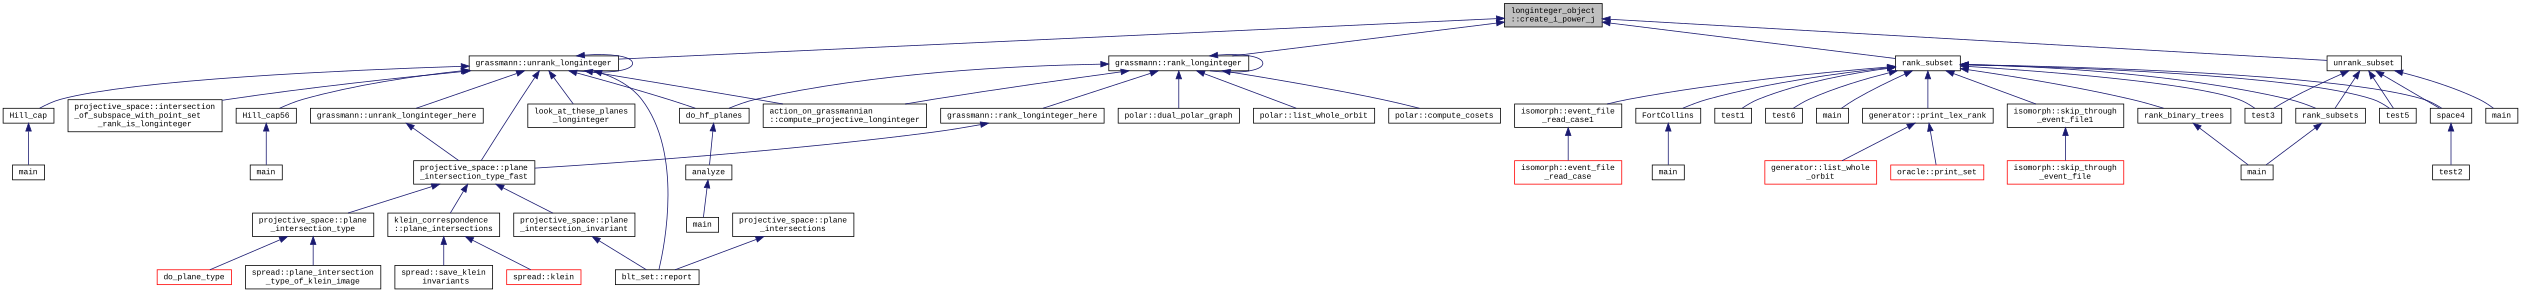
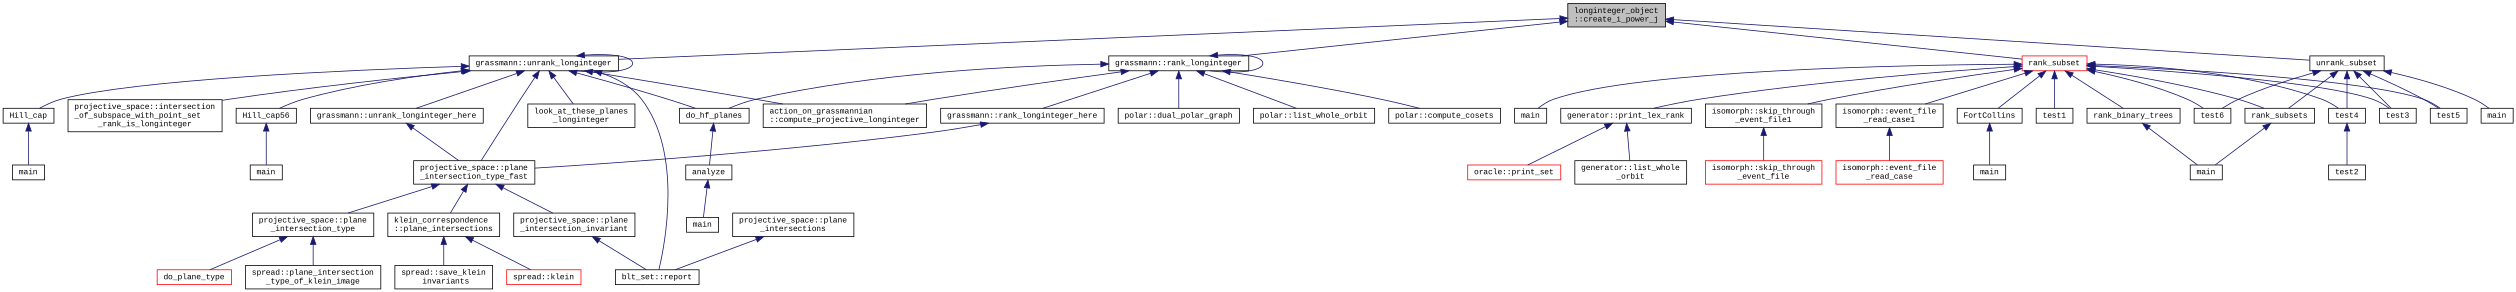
  digraph {
    fontname="Liberation Mono"
    rankdir=TB
    node [color=black fillcolor=white fontname="Liberation Mono" fontsize=10 shape=record style=filled]
    edge [color=midnightblue dir=back fontname="Liberation Mono" fontsize=10 labelfontname=Helvetica labelfontsize=10 style=solid]
    n1 [fillcolor=grey75 fontcolor=black height=0.2 label="longinteger_object\l::create_i_power_j" width=0.4]
    n2 [height=0.2 label="grassmann::unrank_longinteger" width=0.4]
    n3 [height=0.2 label="grassmann::rank_longinteger" width=0.4]
-   n4 [height=0.2 label=rank_subset width=0.4]
+   n4 [color=red height=0.2 label=rank_subset width=0.4]
    n5 [height=0.2 label=unrank_subset width=0.4]
    n6 [height=0.2 label="blt_set::report" width=0.4]
    n7 [height=0.2 label="grassmann::unrank_longinteger_here" width=0.4]
    n8 [height=0.2 label="projective_space::plane\l_intersection_type_fast" width=0.4]
    n9 [height=0.2 label=do_hf_planes width=0.4]
    n10 [height=0.2 label="look_at_these_planes\l_longinteger" width=0.4]
    n11 [height=0.2 label=Hill_cap width=0.4]
    n12 [height=0.2 label="projective_space::intersection\l_of_subspace_with_point_set\l_rank_is_longinteger" width=0.4]
    n13 [height=0.2 label=Hill_cap56 width=0.4]
    n14 [height=0.2 label="action_on_grassmannian\l::compute_projective_longinteger" width=0.4]
    n15 [height=0.2 label="grassmann::rank_longinteger_here" width=0.4]
    n16 [height=0.2 label="polar::compute_cosets" width=0.4]
    n17 [height=0.2 label="polar::dual_polar_graph" width=0.4]
    n18 [height=0.2 label="polar::list_whole_orbit" width=0.4]
    n19 [height=0.2 label=rank_subsets width=0.4]
    n20 [height=0.2 label=rank_binary_trees width=0.4]
    n21 [height=0.2 label=main width=0.4]
    n22 [height=0.2 label=FortCollins width=0.4]
    n23 [height=0.2 label=test1 width=0.4]
    n24 [height=0.2 label=test3 width=0.4]
-   n25 [height=0.2 label=space4 width=0.4]
+   n25 [height=0.2 label=test4 width=0.4]
    n26 [height=0.2 label=test5 width=0.4]
    n27 [height=0.2 label=test6 width=0.4]
    n28 [height=0.2 label="generator::print_lex_rank" width=0.4]
    n29 [height=0.2 label="isomorph::skip_through\l_event_file1" width=0.4]
    n30 [height=0.2 label="isomorph::event_file\l_read_case1" width=0.4]
    n31 [height=0.2 label=main width=0.4]
    n32 [height=0.2 label="klein_correspondence\l::plane_intersections" width=0.4]
    n33 [height=0.2 label="projective_space::plane\l_intersection_invariant" width=0.4]
    n34 [height=0.2 label="projective_space::plane\l_intersection_type" width=0.4]
    n35 [height=0.2 label=analyze width=0.4]
    n36 [height=0.2 label=main width=0.4]
    n37 [height=0.2 label=main width=0.4]
    n38 [height=0.2 label="spread::save_klein\l_invariants" width=0.4]
    n39 [color=red height=0.2 label="spread::klein" width=0.4]
    n40 [color=red height=0.2 label=do_plane_type width=0.4]
    n41 [height=0.2 label="spread::plane_intersection\l_type_of_klein_image" width=0.4]
    n42 [height=0.2 label="projective_space::plane\l_intersections" width=0.4]
    n43 [height=0.2 label=main width=0.4]
    n44 [height=0.2 label=main width=0.4]
    n45 [height=0.2 label=main width=0.4]
    n46 [height=0.2 label=test2 width=0.4]
-   n47 [color=red height=0.2 label="generator::list_whole\l_orbit" width=0.4]
+   n47 [height=0.2 label="generator::list_whole\l_orbit" width=0.4]
    n48 [color=red height=0.2 label="oracle::print_set" width=0.4]
    n49 [color=red height=0.2 label="isomorph::skip_through\l_event_file" width=0.4]
    n50 [color=red height=0.2 label="isomorph::event_file\l_read_case" width=0.4]
    n1 -> n2
    n1 -> n3
    n1 -> n4
    n1 -> n5
    n2 -> n2
    n2 -> n6
    n2 -> n7
    n2 -> n8
    n2 -> n9
    n2 -> n10
    n2 -> n11
    n2 -> n12
    n2 -> n13
    n2 -> n14
    n3 -> n3
    n3 -> n9
    n3 -> n14
    n3 -> n15
    n3 -> n16
    n3 -> n17
    n3 -> n18
    n4 -> n19
    n4 -> n20
    n4 -> n21
    n4 -> n22
    n4 -> n23
    n4 -> n24
    n4 -> n25
    n4 -> n26
    n4 -> n27
    n4 -> n28
    n4 -> n29
    n4 -> n30
    n5 -> n19
    n5 -> n24
    n5 -> n25
    n5 -> n26
+   n5 -> n27
    n5 -> n31
    n7 -> n8
    n8 -> n32
    n8 -> n33
    n8 -> n34
    n9 -> n35
    n11 -> n36
    n13 -> n37
    n15 -> n8
    n19 -> n44
    n20 -> n44
    n22 -> n45
    n25 -> n46
    n28 -> n47
    n28 -> n48
    n29 -> n49
    n30 -> n50
    n32 -> n38
    n32 -> n39
    n33 -> n6
    n34 -> n40
    n34 -> n41
    n35 -> n43
    n42 -> n6
  }
